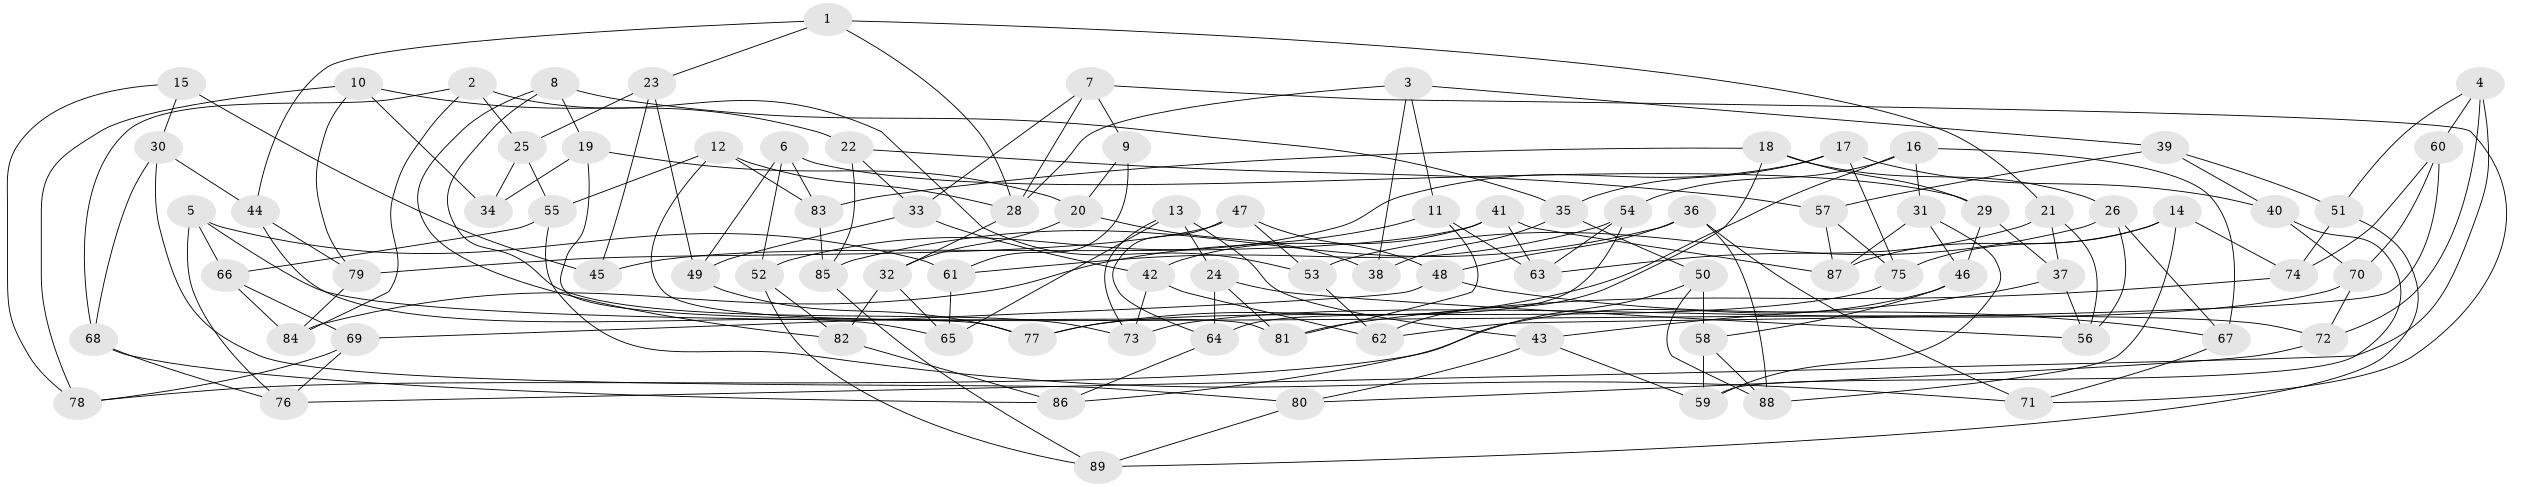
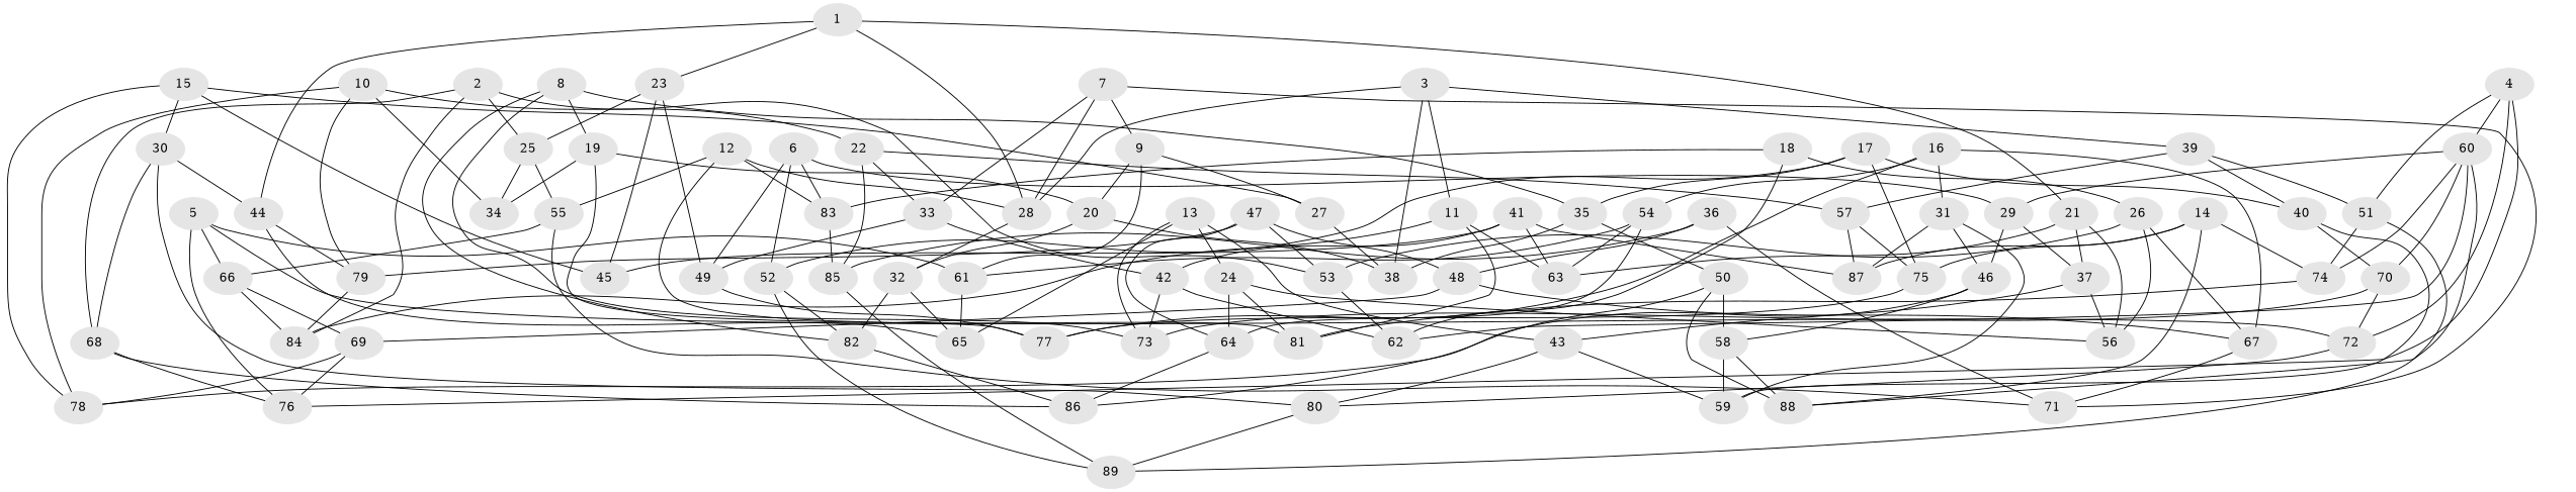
  graph {
    node [color=gray90 style=filled]
    1
    21
    23
    28
    44
    63
    37
    56
    25
    49
    45
    32
    79
    65
    2
    53
    68
    84
    34
    55
    62
    76
    86
    3
    11
    38
    39
    81
    51
    40
    57
    4
    60
    72
    74
    89
    70
    80
    5
    61
    66
    69
    6
    29
    52
    83
    46
    77
    82
    85
    7
    9
    33
    71
    20
+   27
    42
    8
    19
    35
    73
    50
    10
    22
    78
    12
    13
    24
    43
    64
    59
    14
    75
    87
    88
    15
    30
    16
    31
    54
    67
    17
    18
    26
    58
    36
    48
    41
    47
    1 -- 21
    1 -- 23
    1 -- 28
    1 -- 44
    21 -- 63
    21 -- 37
    21 -- 56
    23 -- 25
    23 -- 49
    23 -- 45
    28 -- 32
    44 -- 79
    44 -- 65
    37 -- 56
    37 -- 43
    25 -- 34
    25 -- 55
    49 -- 77
    32 -- 65
    32 -- 82
    79 -- 84
    2 -- 25
    2 -- 53
    2 -- 68
    2 -- 84
    53 -- 62
    68 -- 76
    68 -- 86
    55 -- 66
    55 -- 71
    3 -- 28
    3 -- 11
    3 -- 38
    3 -- 39
    11 -- 63
    11 -- 84
    11 -- 81
    39 -- 51
    39 -- 40
    39 -- 57
    51 -- 74
    51 -- 89
    40 -- 70
    40 -- 59
    57 -- 75
    57 -- 87
    4 -- 76
    4 -- 51
    4 -- 60
    4 -- 72
    60 -- 62
    60 -- 74
    60 -- 70
    72 -- 80
    74 -- 81
    70 -- 72
    70 -- 73
    80 -- 89
    5 -- 76
    5 -- 72
    5 -- 61
    5 -- 66
    61 -- 65
    66 -- 84
    66 -- 69
    69 -- 76
    69 -- 78
    6 -- 49
    6 -- 29
    6 -- 52
    6 -- 83
    29 -- 37
    29 -- 46
    52 -- 89
    52 -- 82
    83 -- 85
    46 -- 78
    46 -- 58
    82 -- 86
    85 -- 89
    7 -- 28
    7 -- 9
    7 -- 33
    7 -- 71
    9 -- 61
    9 -- 20
+   9 -- 27
    33 -- 49
    33 -- 42
    20 -- 32
    20 -- 38
+   27 -- 38
    42 -- 62
    42 -- 73
    8 -- 82
    8 -- 19
    8 -- 35
    8 -- 73
    19 -- 34
    19 -- 77
    19 -- 20
    35 -- 38
    35 -- 50
    50 -- 86
    50 -- 88
    50 -- 58
    10 -- 79
    10 -- 34
    10 -- 22
    10 -- 78
    22 -- 57
    22 -- 85
    22 -- 33
    12 -- 28
    12 -- 55
    12 -- 81
    12 -- 83
    13 -- 65
    13 -- 73
    13 -- 24
    13 -- 43
    24 -- 56
    24 -- 81
    24 -- 64
    43 -- 80
    43 -- 59
    64 -- 86
    14 -- 74
    14 -- 75
    14 -- 87
    14 -- 88
    75 -- 77
    15 -- 45
+   15 -- 27
    15 -- 78
    15 -- 30
    30 -- 44
    30 -- 68
    30 -- 80
    16 -- 77
    16 -- 31
    16 -- 54
    16 -- 67
    31 -- 46
    31 -- 59
    31 -- 87
    54 -- 63
    54 -- 61
    54 -- 64
    67 -- 71
    17 -- 40
    17 -- 52
    17 -- 35
    17 -- 75
    18 -- 62
-   18 -- 29
+   60 -- 29
    18 -- 83
    18 -- 26
    26 -- 56
    26 -- 53
    26 -- 67
    58 -- 59
    58 -- 88
    36 -- 85
    36 -- 71
-   36 -- 88
+   60 -- 88
    36 -- 48
    48 -- 69
    48 -- 67
    41 -- 63
    41 -- 45
    41 -- 42
    41 -- 87
    47 -- 79
    47 -- 53
    47 -- 64
    47 -- 48
  }
